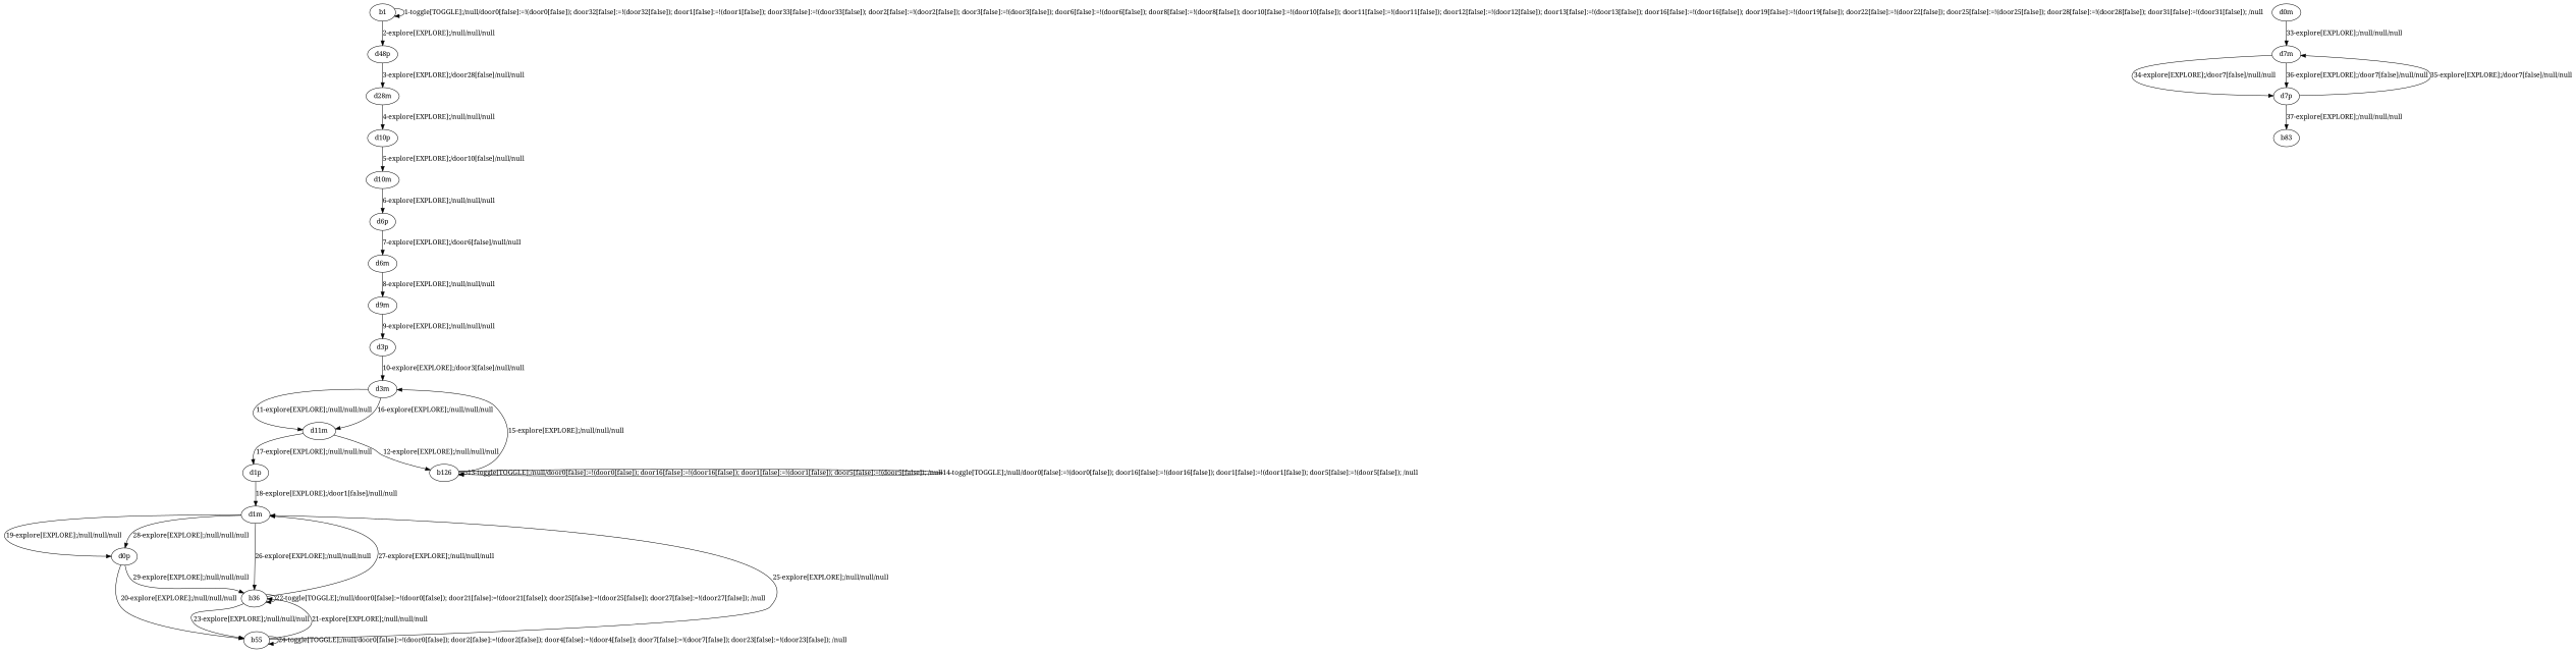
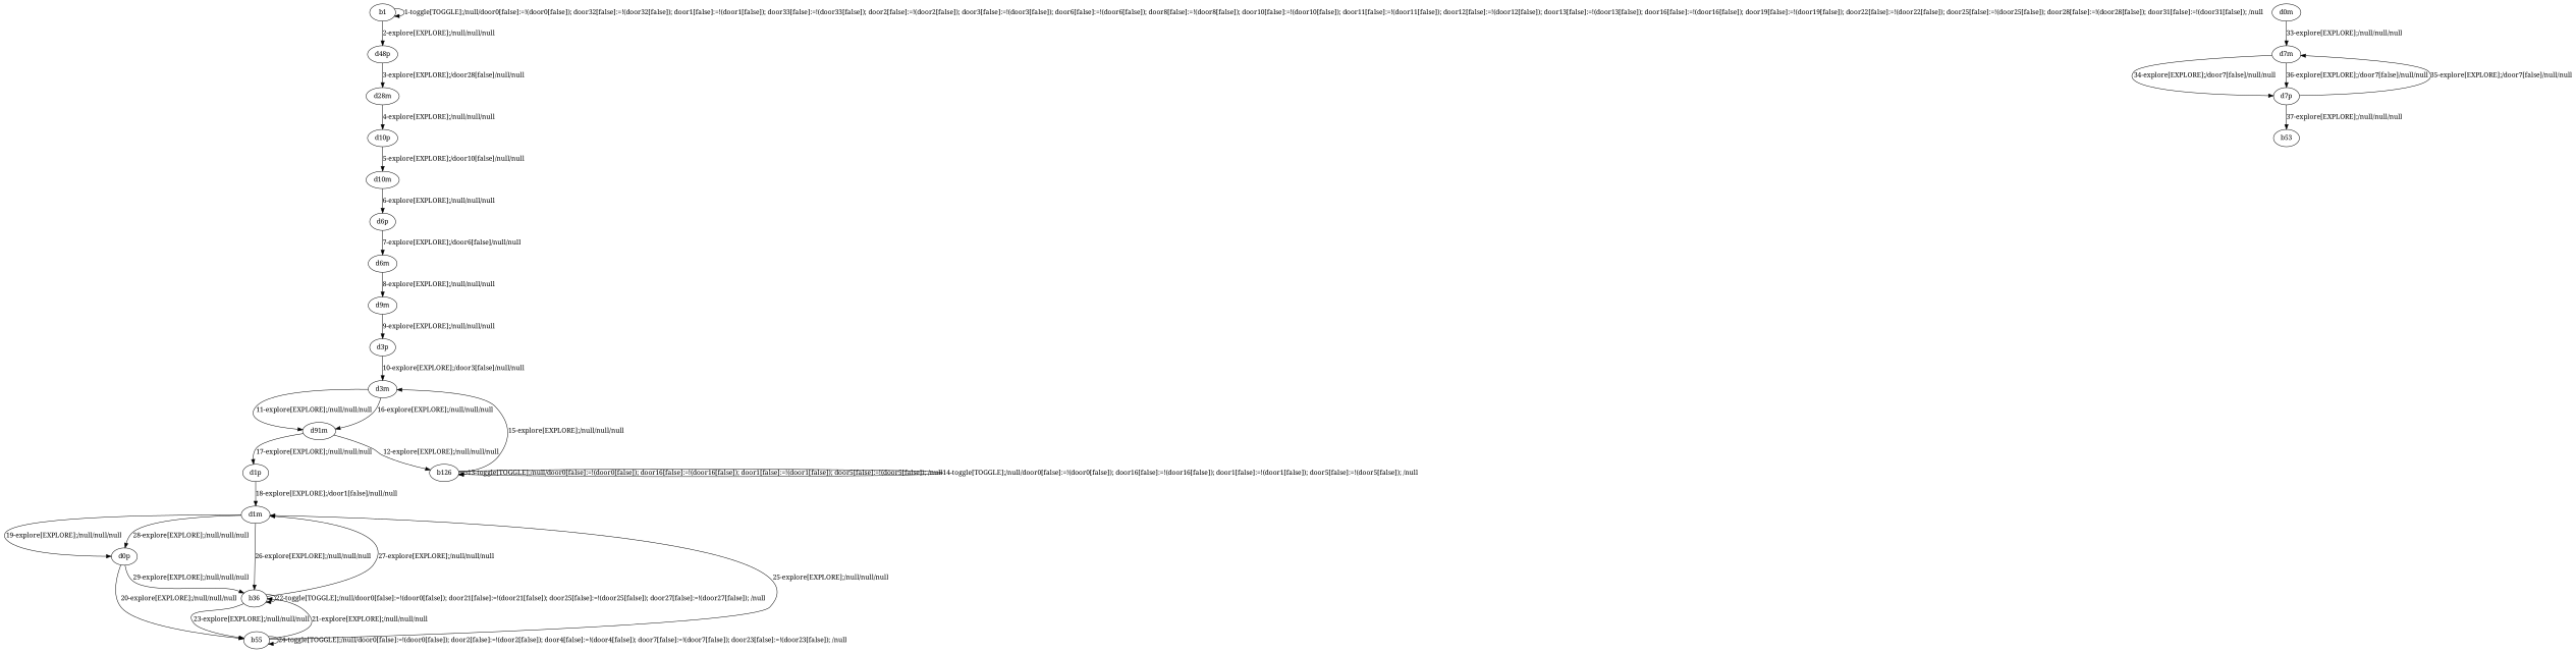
  digraph {
    fontname="Noto Serif"
    node [fontname="Noto Serif"]
    edge [fontname="Noto Serif"]
    b1
    n2 [label=d48p]
    d28m
    d10p
    d10m
    d6p
    d6m
    d9m
    d3p
    d3m
-   d11m
+   d11m [label=d91m]
    b126
    d1p
    d1m
    d0p
    b36
    n17 [label=b55]
    d0m
    d7m
    d7p
-   b83
+   b83 [label=b53]
    b1 -> b1 [label="1-toggle[TOGGLE];/null/door0[false]:=!(door0[false]); door32[false]:=!(door32[false]); door1[false]:=!(door1[false]); door33[false]:=!(door33[false]); door2[false]:=!(door2[false]); door3[false]:=!(door3[false]); door6[false]:=!(door6[false]); door8[false]:=!(door8[false]); door10[false]:=!(door10[false]); door11[false]:=!(door11[false]); door12[false]:=!(door12[false]); door13[false]:=!(door13[false]); door16[false]:=!(door16[false]); door19[false]:=!(door19[false]); door22[false]:=!(door22[false]); door25[false]:=!(door25[false]); door28[false]:=!(door28[false]); door31[false]:=!(door31[false]); /null"]
    b1 -> n2 [label="2-explore[EXPLORE];/null/null/null"]
    n2 -> d28m [label="3-explore[EXPLORE];/door28[false]/null/null"]
    d28m -> d10p [label="4-explore[EXPLORE];/null/null/null"]
    d10p -> d10m [label="5-explore[EXPLORE];/door10[false]/null/null"]
    d10m -> d6p [label="6-explore[EXPLORE];/null/null/null"]
    d6p -> d6m [label="7-explore[EXPLORE];/door6[false]/null/null"]
    d6m -> d9m [label="8-explore[EXPLORE];/null/null/null"]
    d9m -> d3p [label="9-explore[EXPLORE];/null/null/null"]
    d3p -> d3m [label="10-explore[EXPLORE];/door3[false]/null/null"]
    d3m -> d11m [label="11-explore[EXPLORE];/null/null/null"]
    d3m -> d11m [label="16-explore[EXPLORE];/null/null/null"]
    d11m -> b126 [label="12-explore[EXPLORE];/null/null/null"]
    d11m -> d1p [label="17-explore[EXPLORE];/null/null/null"]
    b126 -> d3m [label="15-explore[EXPLORE];/null/null/null"]
    b126 -> b126 [label="13-toggle[TOGGLE];/null/door0[false]:=!(door0[false]); door16[false]:=!(door16[false]); door1[false]:=!(door1[false]); door5[false]:=!(door5[false]); /null"]
    b126 -> b126 [label="14-toggle[TOGGLE];/null/door0[false]:=!(door0[false]); door16[false]:=!(door16[false]); door1[false]:=!(door1[false]); door5[false]:=!(door5[false]); /null"]
    d1p -> d1m [label="18-explore[EXPLORE];/door1[false]/null/null"]
    d1m -> d0p [label="19-explore[EXPLORE];/null/null/null"]
    d1m -> d0p [label="28-explore[EXPLORE];/null/null/null"]
    d1m -> b36 [label="26-explore[EXPLORE];/null/null/null"]
    d0p -> b36 [label="29-explore[EXPLORE];/null/null/null"]
    d0p -> n17 [label="20-explore[EXPLORE];/null/null/null"]
    b36 -> d1m [label="27-explore[EXPLORE];/null/null/null"]
    b36 -> b36 [label="22-toggle[TOGGLE];/null/door0[false]:=!(door0[false]); door21[false]:=!(door21[false]); door25[false]:=!(door25[false]); door27[false]:=!(door27[false]); /null"]
    b36 -> n17 [label="23-explore[EXPLORE];/null/null/null"]
    n17 -> d1m [label="25-explore[EXPLORE];/null/null/null"]
    n17 -> b36 [label="21-explore[EXPLORE];/null/null/null"]
    n17 -> n17 [label="24-toggle[TOGGLE];/null/door0[false]:=!(door0[false]); door2[false]:=!(door2[false]); door4[false]:=!(door4[false]); door7[false]:=!(door7[false]); door23[false]:=!(door23[false]); /null"]
    d0m -> d7m [label="33-explore[EXPLORE];/null/null/null"]
    d7m -> d7p [label="34-explore[EXPLORE];/door7[false]/null/null"]
    d7m -> d7p [label="36-explore[EXPLORE];/door7[false]/null/null"]
    d7p -> d7m [label="35-explore[EXPLORE];/door7[false]/null/null"]
    d7p -> b83 [label="37-explore[EXPLORE];/null/null/null"]
  }
